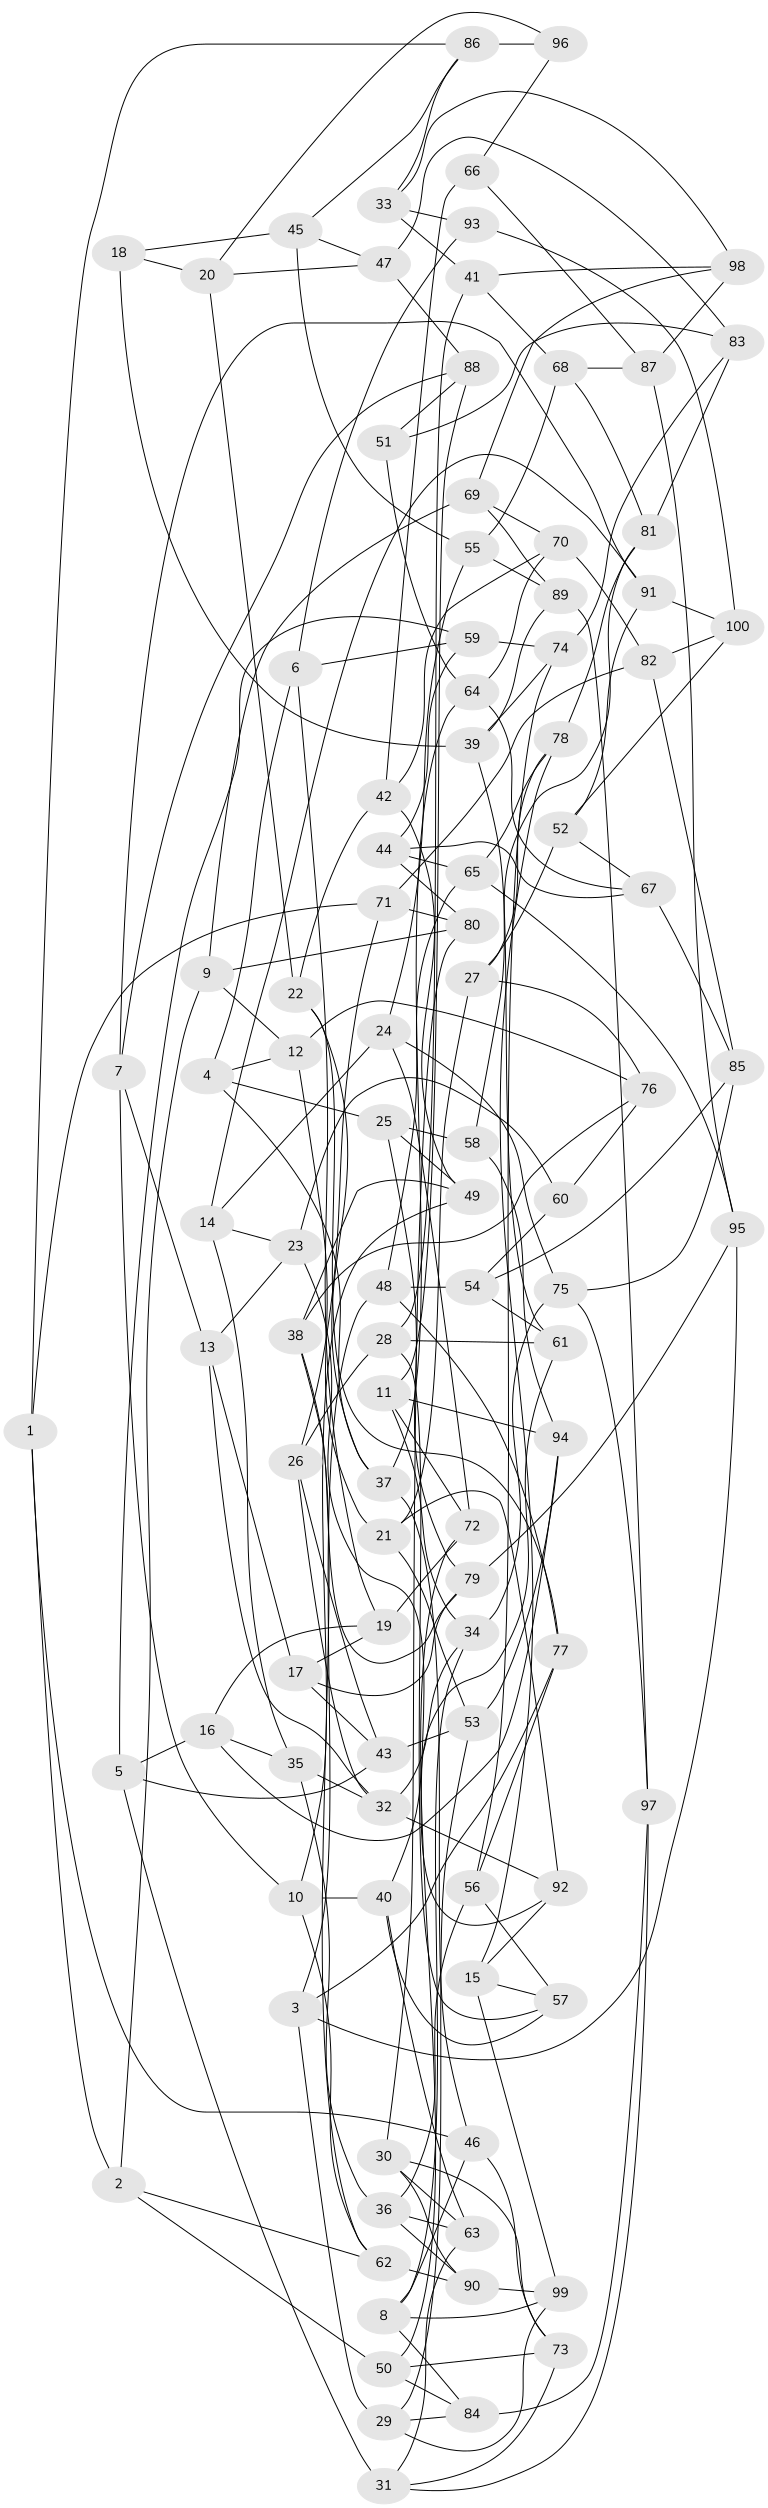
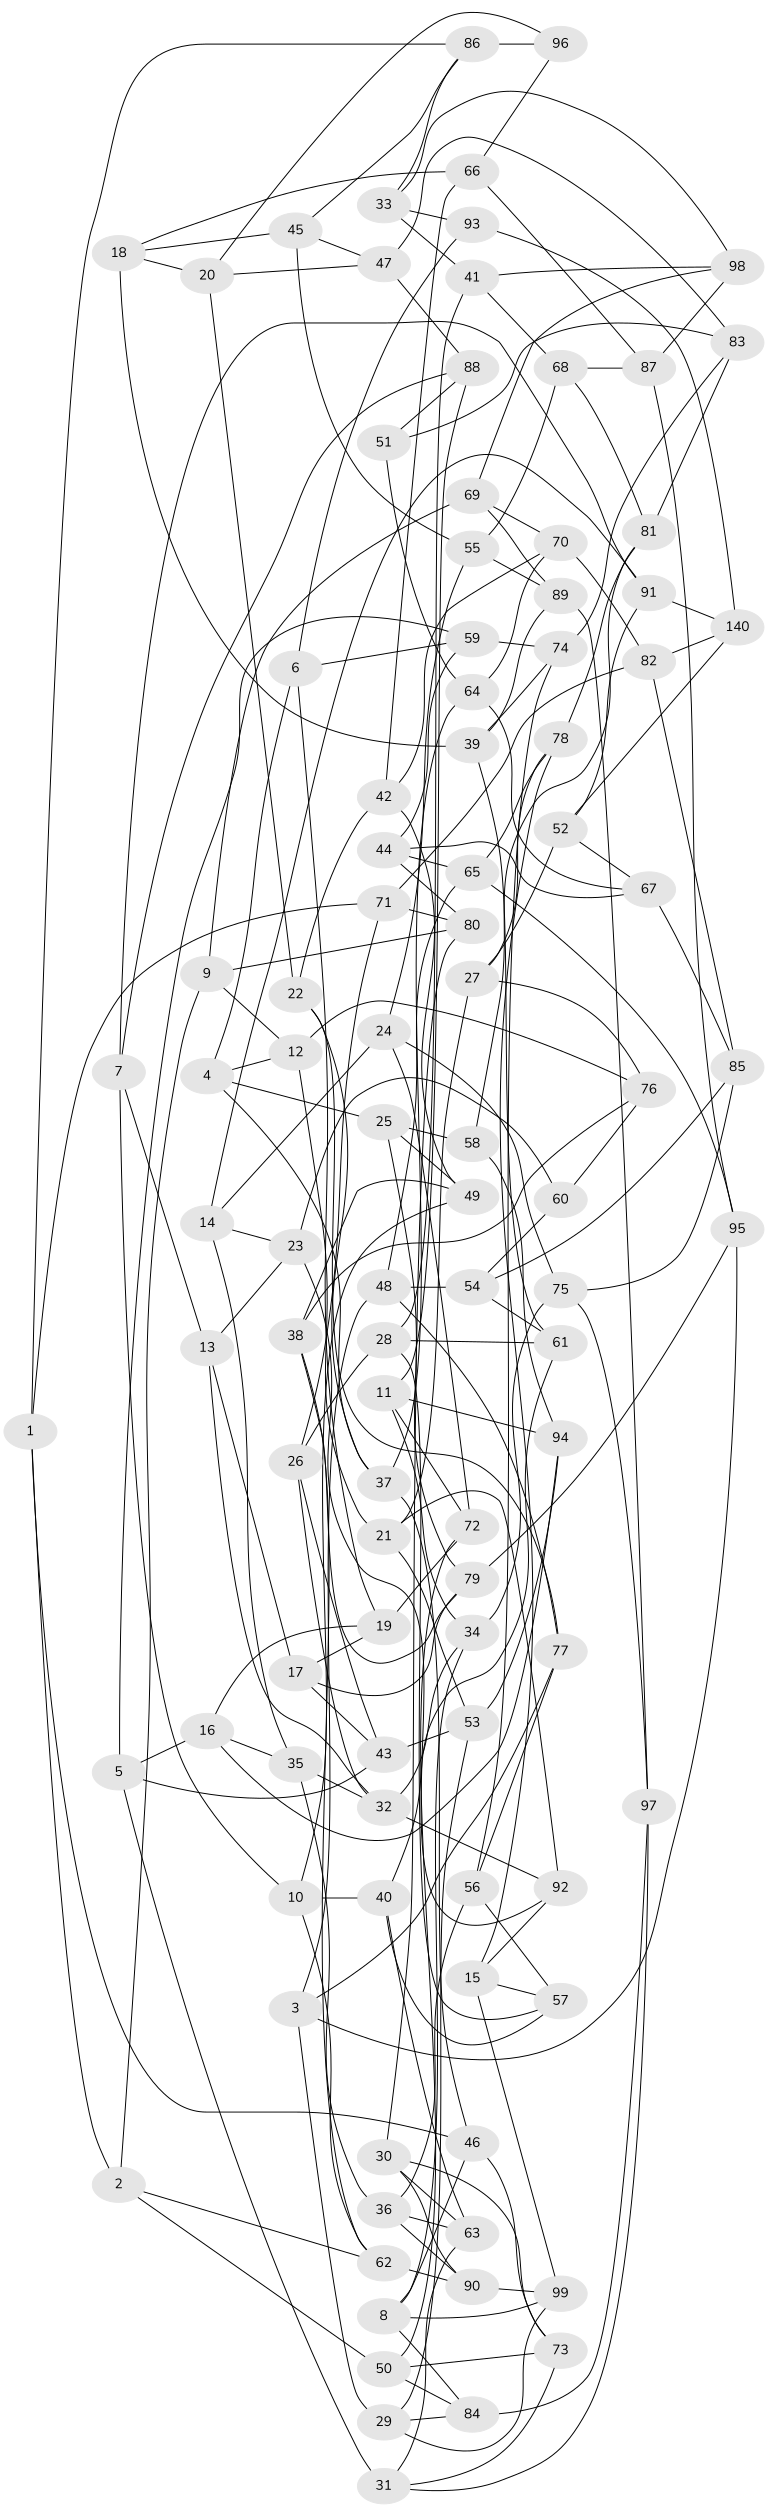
  graph {
    fontname=Nunito
    rankdir=LR
    node [color=gray90 fontname=Nunito style=filled]
    edge [fontname=Nunito]
    1
    2
    46
    71
    86
    9
    50
    62
    73
    80
    82
    96
    12
    69
    84
    72
    90
    3
    29
    48
    77
    95
    99
    53
    65
    54
    4
    6
    25
    37
    59
    19
    93
    21
    76
    49
    79
    58
    64
    5
    16
    31
    43
    94
    35
    63
    97
    74
-   100
+   100 [label=140]
    7
    10
    13
    88
    91
    40
    17
    23
    32
    8
    34
    75
    98
    89
    70
    57
    61
    11
    92
    27
    60
    14
    24
    55
    36
    15
    78
    81
    18
    20
    39
    45
    66
    22
    47
    87
    42
    83
    52
    68
    85
    26
    28
    41
    67
    30
    33
    56
    38
    44
    51
    1 -- 2
    1 -- 46
    1 -- 71
    1 -- 86
    2 -- 9
    2 -- 50
    2 -- 62
    46 -- 73
    71 -- 80
    71 -- 82
    86 -- 96
    9 -- 80
    9 -- 12
    9 -- 69
    50 -- 73
    50 -- 84
    50 -- 72
    62 -- 90
    82 -- 100
    82 -- 85
    12 -- 21
    12 -- 76
    69 -- 98
    69 -- 89
    69 -- 70
    84 -- 97
    90 -- 99
    3 -- 29
    3 -- 48
    3 -- 77
    3 -- 95
    29 -- 84
    29 -- 99
    29 -- 53
    48 -- 77
    48 -- 65
    48 -- 54
    53 -- 94
    65 -- 95
    65 -- 78
    54 -- 61
    54 -- 60
    54 -- 85
    4 -- 12
    4 -- 6
    4 -- 25
    4 -- 37
    6 -- 59
    6 -- 19
    6 -- 93
    25 -- 49
    25 -- 79
    25 -- 58
    37 -- 46
    37 -- 64
    59 -- 74
    19 -- 72
    93 -- 100
    21 -- 53
    21 -- 92
    21 -- 27
    79 -- 95
    58 -- 94
    58 -- 81
    64 -- 70
    64 -- 67
    5 -- 59
    5 -- 16
    5 -- 31
    5 -- 43
    16 -- 19
    16 -- 94
    16 -- 35
    31 -- 73
    31 -- 63
    31 -- 97
    43 -- 53
    35 -- 32
    35 -- 36
    74 -- 83
    7 -- 10
    7 -- 13
    7 -- 88
    7 -- 91
    10 -- 62
    10 -- 49
    10 -- 40
    13 -- 17
    13 -- 23
    13 -- 32
    91 -- 100
    40 -- 63
    40 -- 57
    40 -- 61
    17 -- 19
    17 -- 79
    17 -- 43
    23 -- 92
    23 -- 60
    32 -- 34
    32 -- 92
    8 -- 46
    8 -- 84
    8 -- 99
    8 -- 34
    34 -- 75
    75 -- 97
    75 -- 85
    89 -- 97
    70 -- 82
    11 -- 72
    11 -- 94
    11 -- 88
    11 -- 34
    27 -- 76
    27 -- 78
    27 -- 52
    60 -- 76
    14 -- 35
    14 -- 91
    14 -- 23
    14 -- 24
    24 -- 72
    24 -- 75
    24 -- 55
    55 -- 89
    55 -- 68
    36 -- 90
    36 -- 63
    36 -- 56
    15 -- 99
    15 -- 57
    15 -- 92
    15 -- 78
    78 -- 81
    81 -- 83
    18 -- 20
    18 -- 39
    18 -- 45
+   18 -- 66
    20 -- 96
    20 -- 22
    20 -- 47
    39 -- 74
    39 -- 89
    39 -- 61
    45 -- 86
    45 -- 55
    45 -- 47
    66 -- 96
    66 -- 87
    22 -- 77
    22 -- 37
    22 -- 42
    47 -- 88
    47 -- 83
    87 -- 95
    87 -- 98
    42 -- 49
    42 -- 70
    42 -- 66
    52 -- 100
    52 -- 91
    52 -- 67
    68 -- 81
    68 -- 87
    26 -- 71
    26 -- 43
    26 -- 32
    26 -- 28
    28 -- 57
    28 -- 61
    28 -- 41
    41 -- 98
    41 -- 68
    67 -- 85
    30 -- 73
    30 -- 80
    30 -- 90
    30 -- 63
    33 -- 86
    33 -- 93
    33 -- 98
    33 -- 41
    56 -- 77
    56 -- 74
    56 -- 57
    38 -- 62
    38 -- 76
    38 -- 49
    38 -- 79
    44 -- 80
    44 -- 65
    44 -- 59
    44 -- 67
    51 -- 64
    51 -- 88
    51 -- 83
  }
